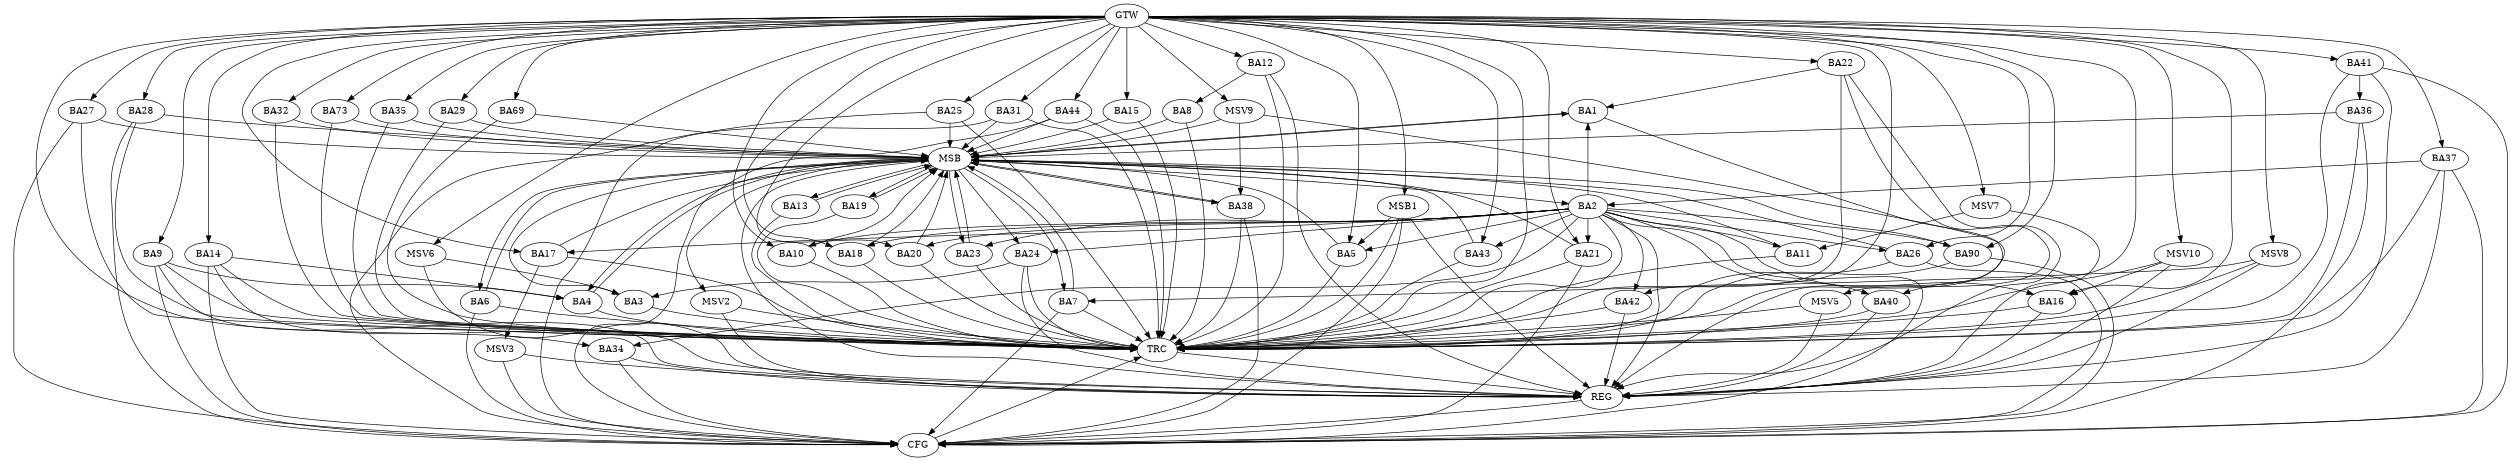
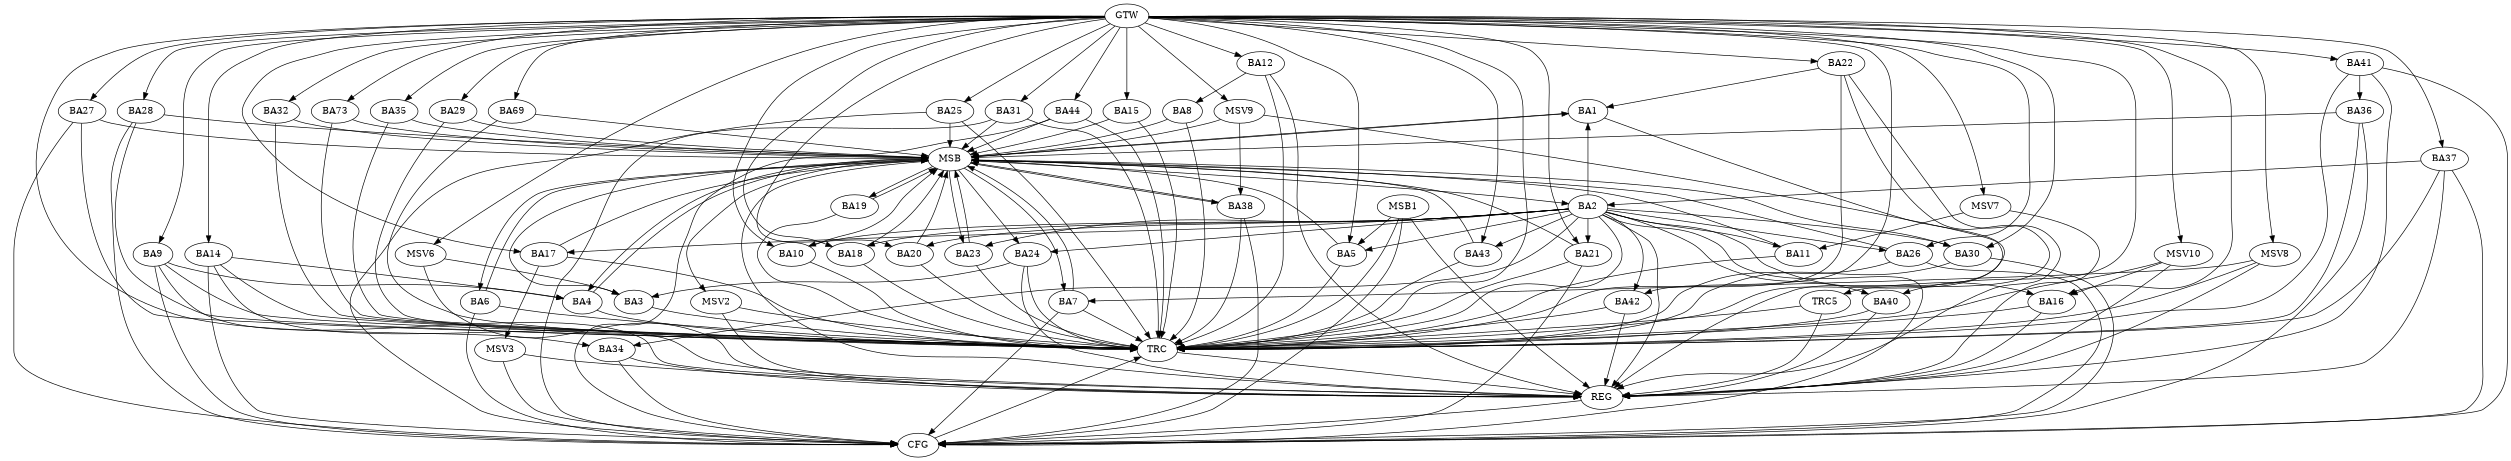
  strict digraph {
    n1 [label=BA1]
    n2 [label=MSB]
    n3 [label=TRC]
    n4 [label=BA2]
    n5 [label=BA23]
    n6 [label=BA24]
    n7 [label=REG]
    n8 [label=BA3]
    n9 [label=BA4]
    n10 [label=BA6]
    n11 [label=BA7]
-   n12 [label=BA13]
    n13 [label=BA19]
    n14 [label=BA38]
    n15 [label=MSV2]
    n16 [label=BA5]
    n17 [label=BA10]
    n18 [label=BA11]
    n19 [label=BA16]
    n20 [label=BA17]
    n21 [label=BA18]
    n22 [label=BA20]
    n23 [label=BA21]
    n24 [label=BA26]
-   n25 [label=BA90]
+   n25 [label=BA30]
    n26 [label=BA34]
    n27 [label=BA40]
    n28 [label=BA42]
    n29 [label=BA43]
    n30 [label=CFG]
    n31 [label=MSV3]
    n32 [label=BA8]
    n33 [label=BA9]
    n34 [label=BA12]
    n35 [label=BA14]
    n36 [label=BA15]
    n37 [label=BA22]
-   n38 [label=MSV5]
+   n38 [label=TRC5]
    n39 [label=BA25]
    n40 [label=BA27]
    n41 [label=BA28]
    n42 [label=BA29]
    n43 [label=BA31]
    n44 [label=BA32]
    n45 [label=BA73]
    n46 [label=BA35]
    n47 [label=BA36]
    n48 [label=BA37]
    n49 [label=BA69]
    n50 [label=BA41]
    n51 [label=BA44]
    n52 [label=GTW]
    n53 [label=MSB1]
    n54 [label=MSV6]
    n55 [label=MSV7]
    n56 [label=MSV8]
    n57 [label=MSV9]
    n58 [label=MSV10]
    n1 -> n2
    n1 -> n3
    n2 -> n1
    n2 -> n4
    n2 -> n5
    n2 -> n6
    n2 -> n7
    n2 -> n8
    n2 -> n9
    n2 -> n10
    n2 -> n11
-   n2 -> n12
    n2 -> n13
    n2 -> n14
    n2 -> n15
    n3 -> n7
    n4 -> n1
    n4 -> n3
    n4 -> n5
    n4 -> n6
    n4 -> n7
    n4 -> n16
    n4 -> n17
    n4 -> n18
    n4 -> n19
    n4 -> n20
    n4 -> n21
    n4 -> n22
    n4 -> n23
    n4 -> n24
    n4 -> n25
    n4 -> n26
    n4 -> n27
    n4 -> n28
    n4 -> n29
    n4 -> n30
    n5 -> n2
    n5 -> n3
    n6 -> n3
    n6 -> n7
    n6 -> n8
    n7 -> n30
    n8 -> n3
    n9 -> n2
    n9 -> n3
    n10 -> n2
    n10 -> n3
    n10 -> n30
    n11 -> n2
    n11 -> n3
    n11 -> n30
-   n12 -> n2
-   n12 -> n3
    n13 -> n2
    n13 -> n3
    n14 -> n2
    n14 -> n3
    n14 -> n30
    n15 -> n3
    n15 -> n7
    n16 -> n2
    n16 -> n3
    n17 -> n2
    n17 -> n3
    n18 -> n2
    n18 -> n3
    n19 -> n3
    n19 -> n7
    n20 -> n2
    n20 -> n3
    n20 -> n31
    n21 -> n2
    n21 -> n3
    n22 -> n2
    n22 -> n3
    n23 -> n2
    n23 -> n3
    n23 -> n30
    n24 -> n2
    n24 -> n3
    n24 -> n30
    n25 -> n2
    n25 -> n3
    n25 -> n30
    n26 -> n7
    n26 -> n30
    n27 -> n3
    n27 -> n7
    n28 -> n3
    n28 -> n7
    n29 -> n2
    n29 -> n3
    n30 -> n3
    n31 -> n7
    n31 -> n30
    n32 -> n2
    n32 -> n3
    n33 -> n3
    n33 -> n7
    n33 -> n9
    n33 -> n30
    n34 -> n3
    n34 -> n7
    n34 -> n32
    n35 -> n3
    n35 -> n7
    n35 -> n9
    n35 -> n30
    n36 -> n2
    n36 -> n3
    n37 -> n1
    n37 -> n3
    n37 -> n7
    n37 -> n38
    n38 -> n3
    n38 -> n7
    n39 -> n2
    n39 -> n3
    n39 -> n30
    n40 -> n2
    n40 -> n3
    n40 -> n30
    n41 -> n2
    n41 -> n3
    n41 -> n30
    n42 -> n2
    n42 -> n3
    n43 -> n2
    n43 -> n3
    n43 -> n30
    n44 -> n2
    n44 -> n3
    n45 -> n2
    n45 -> n3
    n46 -> n2
    n46 -> n3
    n47 -> n2
    n47 -> n3
    n47 -> n30
    n48 -> n3
    n48 -> n4
    n48 -> n7
    n48 -> n30
    n49 -> n2
    n49 -> n3
    n50 -> n3
    n50 -> n7
    n50 -> n30
    n50 -> n47
    n51 -> n2
    n51 -> n3
    n51 -> n30
    n52 -> n3
    n52 -> n16
    n52 -> n17
    n52 -> n19
    n52 -> n20
    n52 -> n21
    n52 -> n22
    n52 -> n23
    n52 -> n24
    n52 -> n25
    n52 -> n26
    n52 -> n27
    n52 -> n28
    n52 -> n29
    n52 -> n33
    n52 -> n34
    n52 -> n35
    n52 -> n36
    n52 -> n37
    n52 -> n39
    n52 -> n40
    n52 -> n41
    n52 -> n42
    n52 -> n43
    n52 -> n44
    n52 -> n45
    n52 -> n46
    n52 -> n48
    n52 -> n49
    n52 -> n50
    n52 -> n51
-   n52 -> n53
    n52 -> n54
    n52 -> n55
    n52 -> n56
    n52 -> n57
    n52 -> n58
    n53 -> n3
    n53 -> n7
    n53 -> n16
    n53 -> n30
    n54 -> n7
    n54 -> n8
    n55 -> n7
    n55 -> n18
    n56 -> n3
    n56 -> n7
    n56 -> n11
    n57 -> n2
    n57 -> n7
    n57 -> n14
    n58 -> n3
    n58 -> n7
    n58 -> n19
  }
